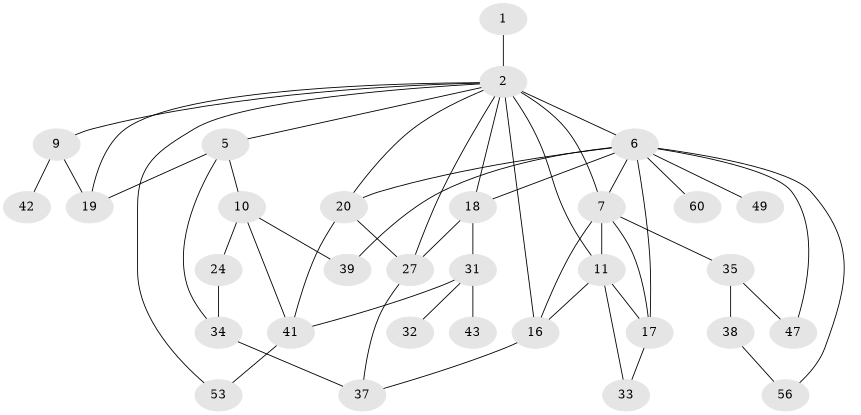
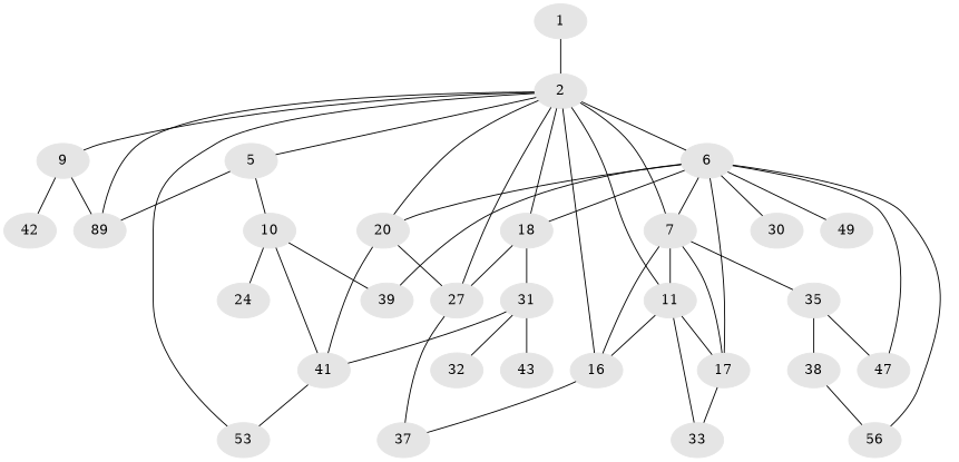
  graph {
    node [color=gray90 style=filled]
    1 [super="+8"]
    2 [super="+4+3+62"]
    5 [super="+21"]
    6 [super="+12+13+58"]
    7 [super="+23"]
    9
    11 [super="+36"]
    16 [super="+25+26"]
    18 [super="+22"]
-   19 [super="+50"]
+   19 [super="+50" label=89]
    20 [super="+45+46"]
    27 [super="+29"]
    53
    10 [super="+59"]
-   34
    17 [super="+61+55"]
-   30 [label=60]
+   30
    39
    47
    49
    56 [super="+57"]
    35
    42
    33
    37
    31
    41
    24
    38
    32
    43
    1 -- 2
    2 -- 5
    2 -- 6 [weight=2]
    2 -- 7
    2 -- 9
    2 -- 11
    2 -- 16 [weight=3]
    2 -- 18
    2 -- 19
    2 -- 20
    2 -- 27
    2 -- 53
    5 -- 19
    5 -- 10
-   5 -- 34
    6 -- 7
    6 -- 18
    6 -- 20
    6 -- 17
    6 -- 30
    6 -- 39 [weight=2]
    6 -- 47
    6 -- 49 [weight=2]
    6 -- 56
    7 -- 11
    7 -- 16
    7 -- 17
    7 -- 35
    9 -- 19
    9 -- 42
    11 -- 16
    11 -- 17
    11 -- 33
    16 -- 37
    18 -- 27
    18 -- 31
    20 -- 27
    20 -- 41
    27 -- 37
    10 -- 39
    10 -- 41
    10 -- 24
-   34 -- 37
    17 -- 33
    35 -- 47
    35 -- 38
    31 -- 41
    31 -- 32
    31 -- 43
    41 -- 53
-   24 -- 34
    38 -- 56
  }
